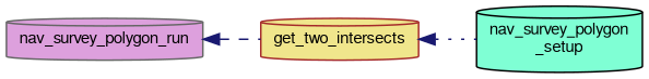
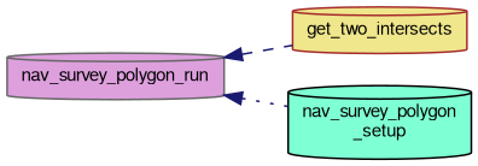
  digraph {
    rankdir=LR
    node [fontname=FreeSans fontsize=10 shape=cylinder style=filled]
    edge [color=midnightblue dir=back fontname=FreeSans fontsize=10 labelfontname=FreeSans labelfontsize=10]
    n1 [color=brown fillcolor=khaki fontcolor=black height=0.2 label=get_two_intersects width=0.4]
    n2 [color=black fillcolor=aquamarine height=0.2 label="nav_survey_polygon\l_setup" width=0.4]
    n3 [color=gray40 fillcolor=plum height=0.2 label=nav_survey_polygon_run width=0.4]
-   n1 -> n2 [style=dotted]
+   n3 -> n2 [style=dotted]
    n3 -> n1 [style=dashed]
  }
